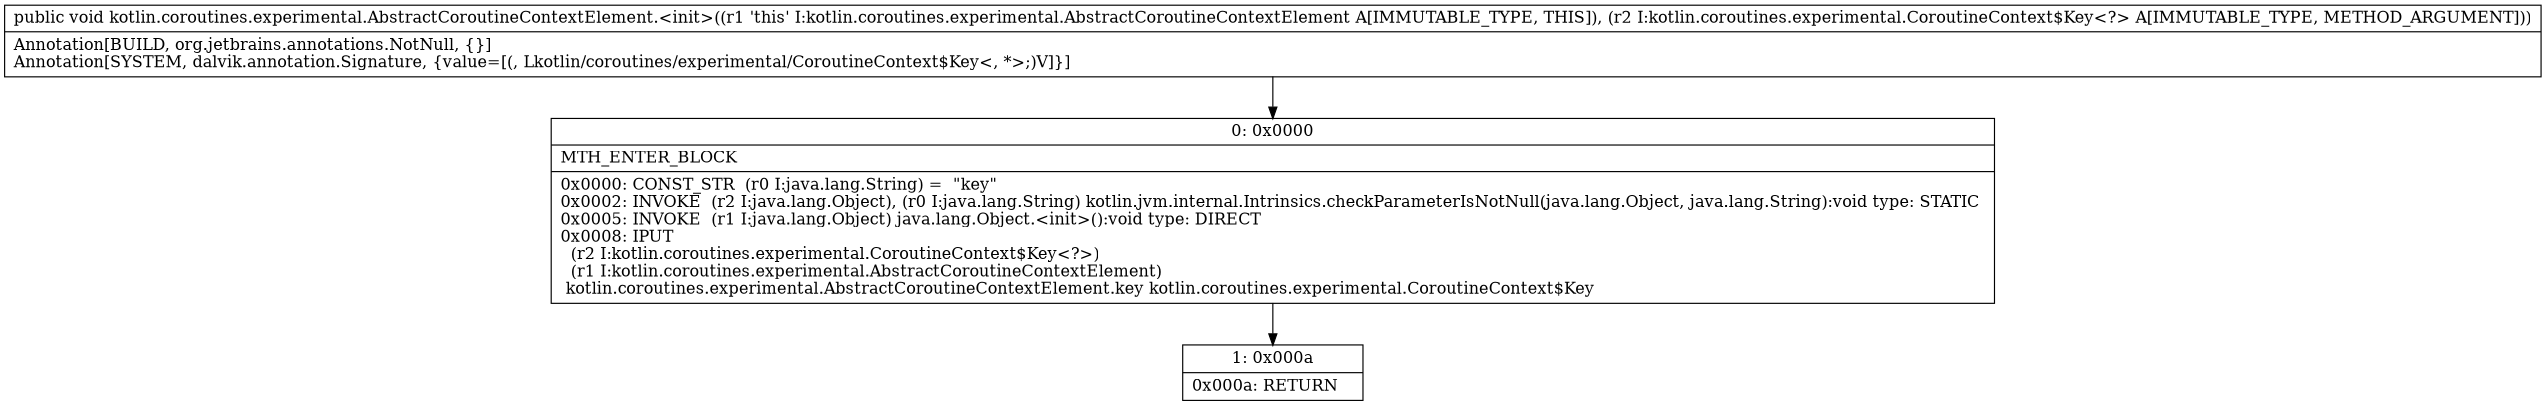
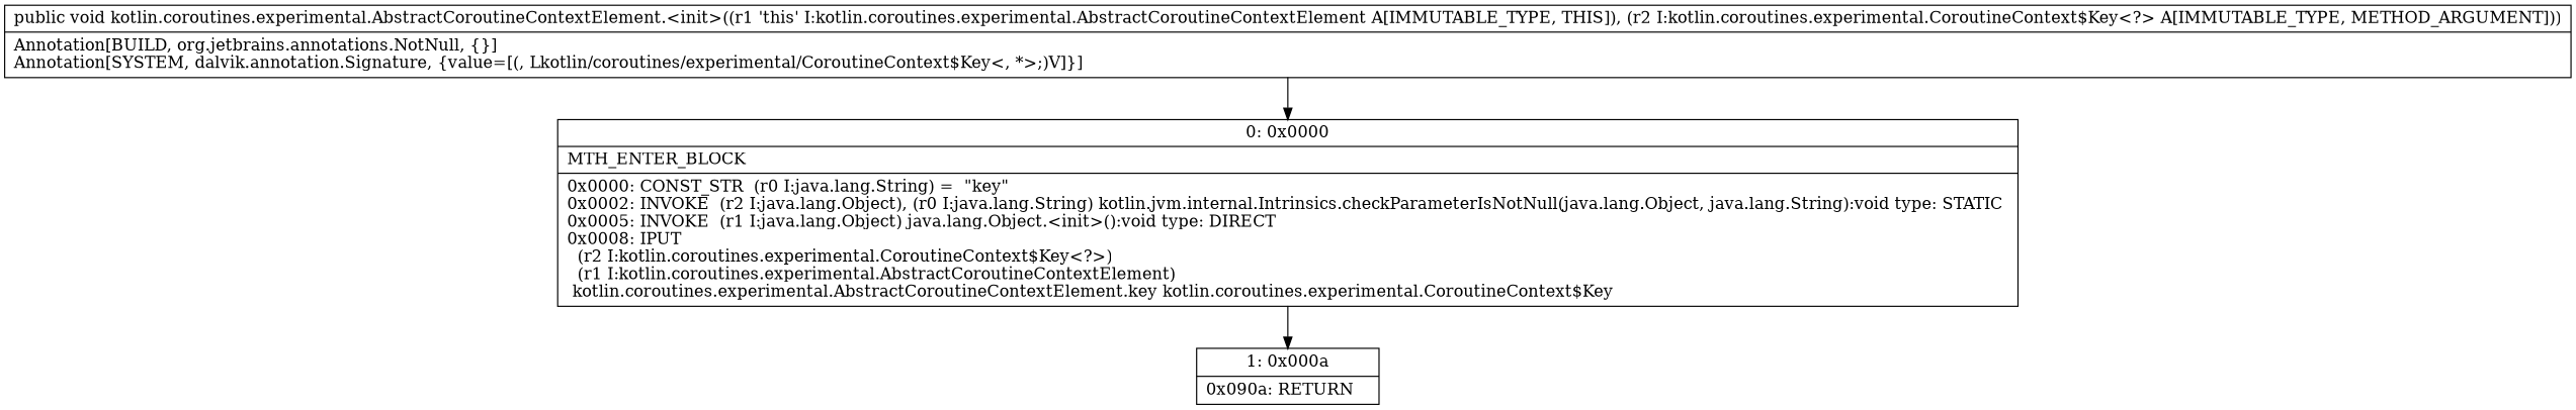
  digraph {
    node [shape=record]
    n1 [label="{0\:\ 0x0000|MTH_ENTER_BLOCK\l|0x0000: CONST_STR  (r0 I:java.lang.String) =  \"key\" \l0x0002: INVOKE  (r2 I:java.lang.Object), (r0 I:java.lang.String) kotlin.jvm.internal.Intrinsics.checkParameterIsNotNull(java.lang.Object, java.lang.String):void type: STATIC \l0x0005: INVOKE  (r1 I:java.lang.Object) java.lang.Object.\<init\>():void type: DIRECT \l0x0008: IPUT  \l  (r2 I:kotlin.coroutines.experimental.CoroutineContext$Key\<?\>)\l  (r1 I:kotlin.coroutines.experimental.AbstractCoroutineContextElement)\l kotlin.coroutines.experimental.AbstractCoroutineContextElement.key kotlin.coroutines.experimental.CoroutineContext$Key \l}"]
-   n2 [label="{1\:\ 0x000a|0x000a: RETURN   \l}"]
+   n2 [label="{1\:\ 0x000a|0x090a: RETURN   \l}"]
    n3 [label="{public void kotlin.coroutines.experimental.AbstractCoroutineContextElement.\<init\>((r1 'this' I:kotlin.coroutines.experimental.AbstractCoroutineContextElement A[IMMUTABLE_TYPE, THIS]), (r2 I:kotlin.coroutines.experimental.CoroutineContext$Key\<?\> A[IMMUTABLE_TYPE, METHOD_ARGUMENT]))  | Annotation[BUILD, org.jetbrains.annotations.NotNull, \{\}]\lAnnotation[SYSTEM, dalvik.annotation.Signature, \{value=[(, Lkotlin\/coroutines\/experimental\/CoroutineContext$Key\<, *\>;)V]\}]\l}"]
    n1 -> n2
    n3 -> n1
  }
